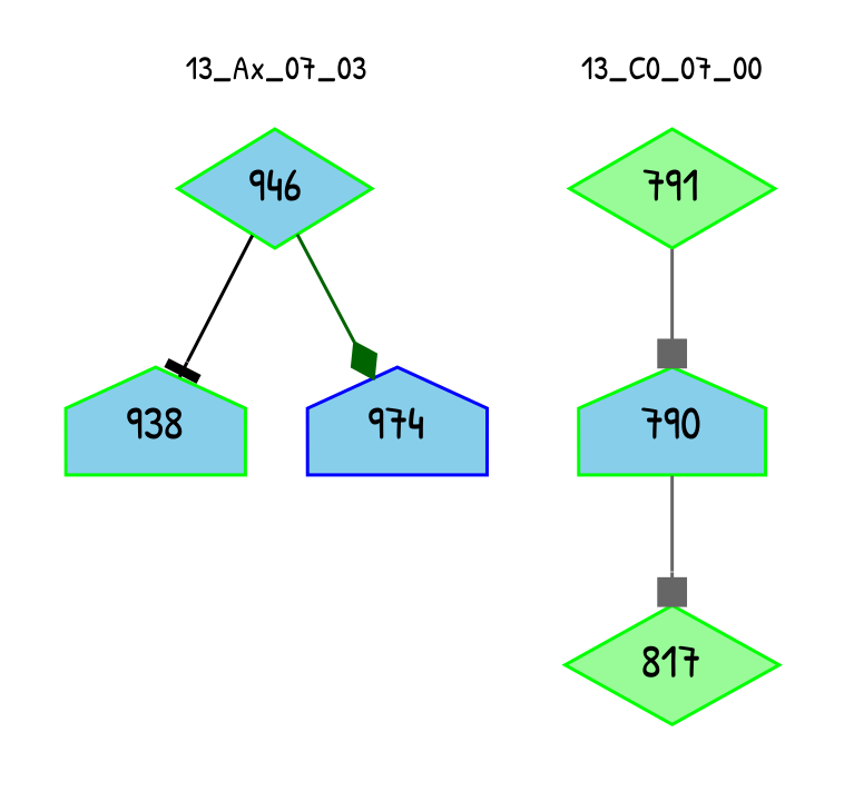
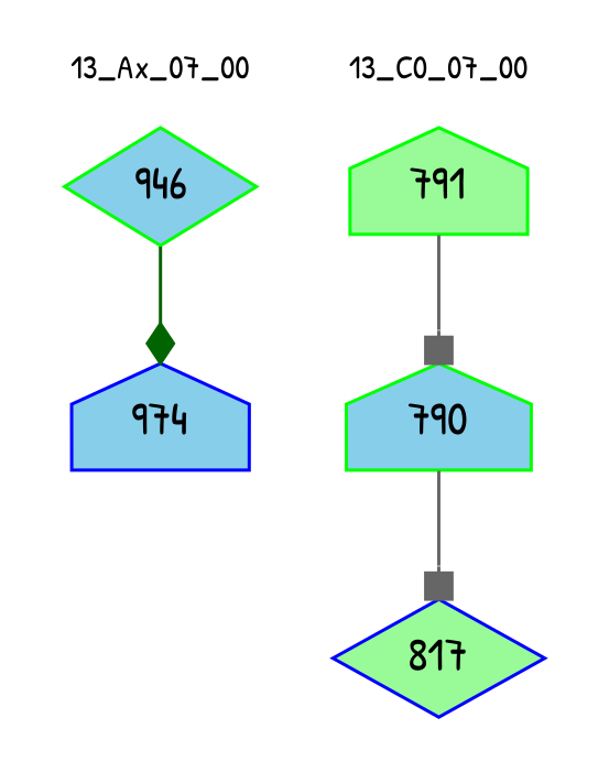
  digraph {
    fontname="Patrick Hand"
    node [color=green fillcolor=skyblue fontname="Patrick Hand" shape=diamond style=filled]
    edge [arrowhead=box color=gray40 fontname="Patrick Hand"]
    n1 [label=946]
-   n2 [label=938 shape=house]
    n3 [color=blue label=974 shape=house]
-   n4 [fillcolor=palegreen label=791]
+   n4 [fillcolor=palegreen label=791 shape=house]
    n5 [label=790 shape=house]
-   n6 [fillcolor=palegreen label=817]
+   n6 [color=blue fillcolor=palegreen label=817]
    subgraph cluster_1 {
      color=white
      fontsize=10
-     label="13_Ax_07_03"
+     label="13_Ax_07_00"
      n1
-     n2
      n3
    }
    subgraph cluster_2 {
      color=white
      fontsize=10
      label="13_C0_07_00"
      n4
      n5
      n6
    }
-   n1 -> n2 [arrowhead=tee color=black]
    n1 -> n3 [arrowhead=diamond color=darkgreen]
    n4 -> n5
    n5 -> n6
  }
